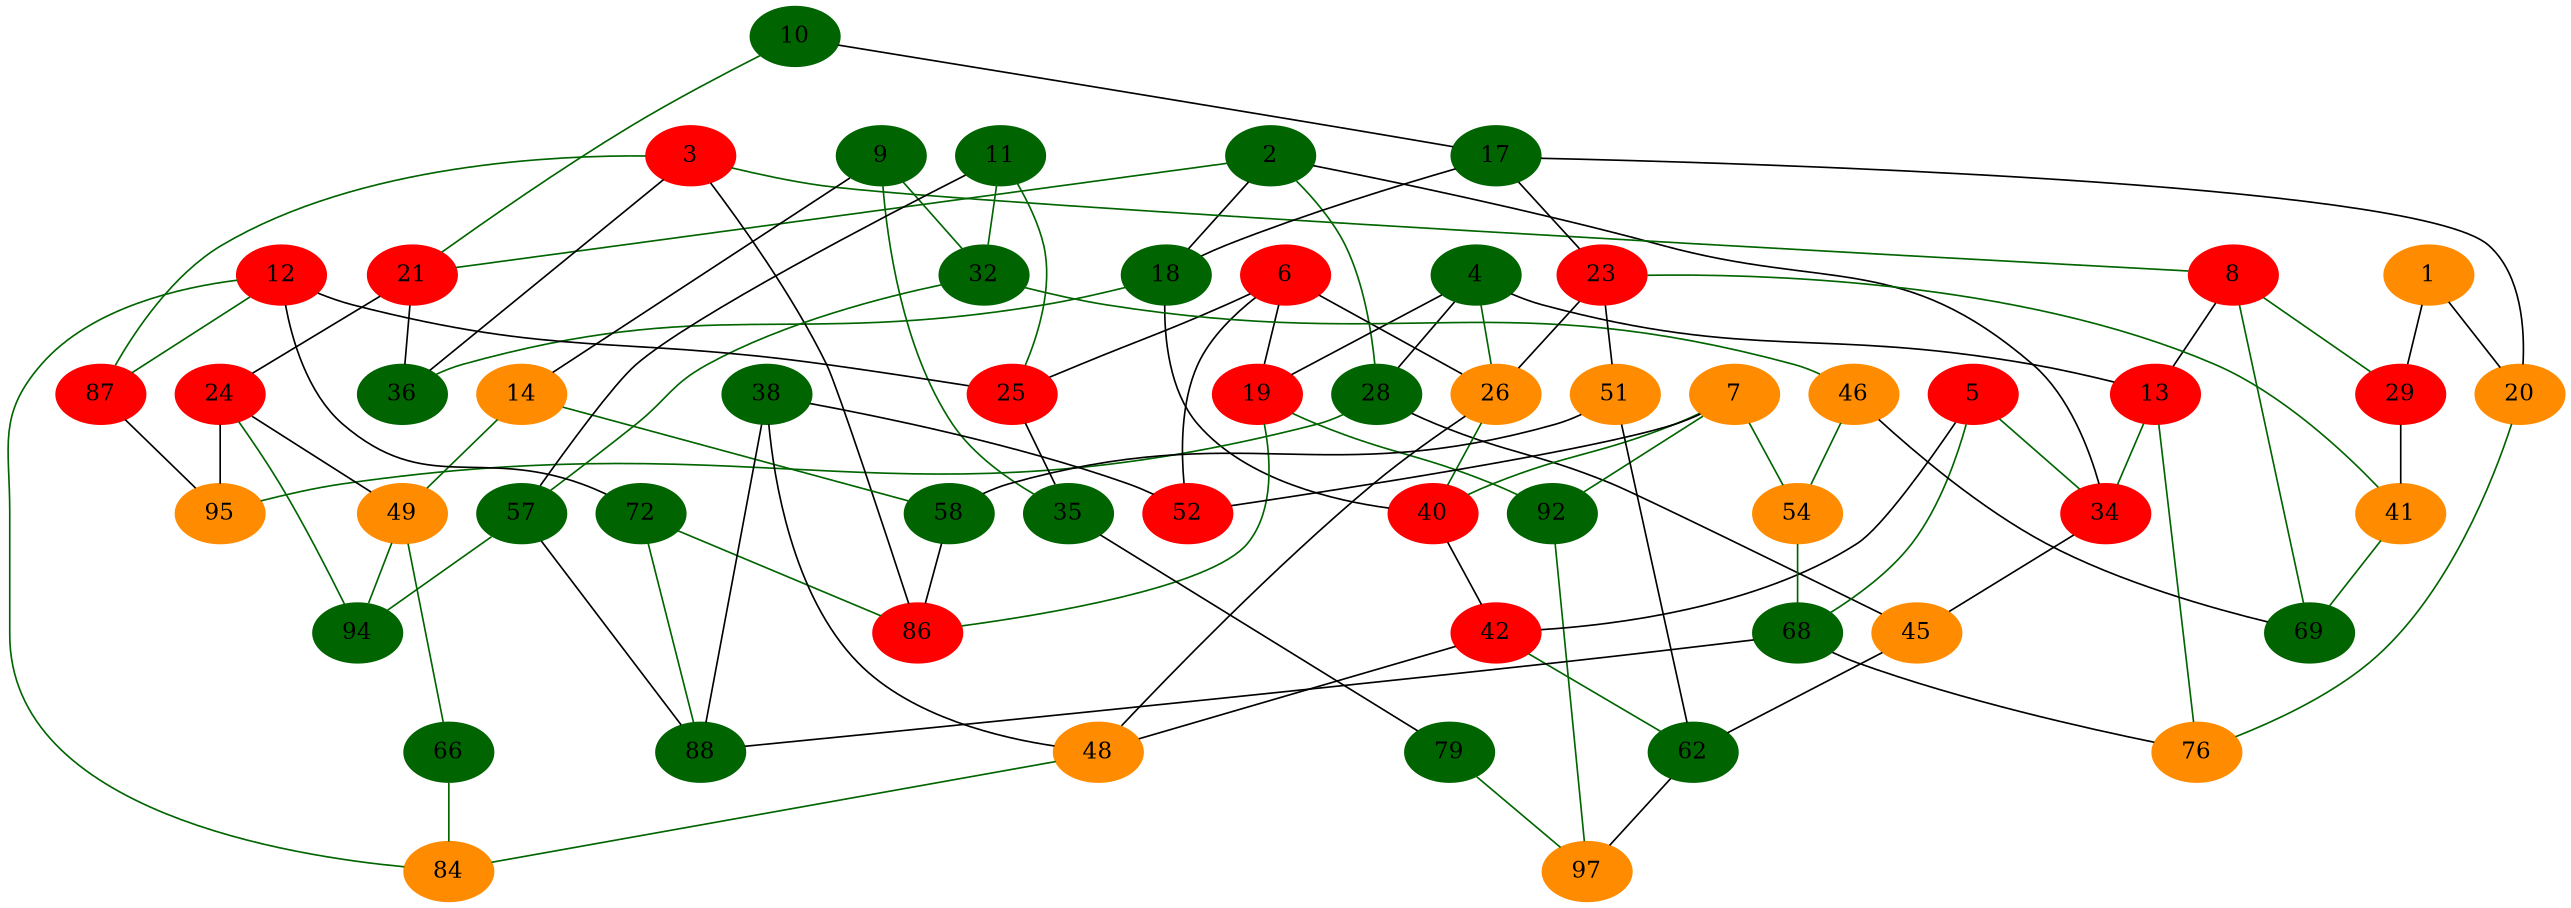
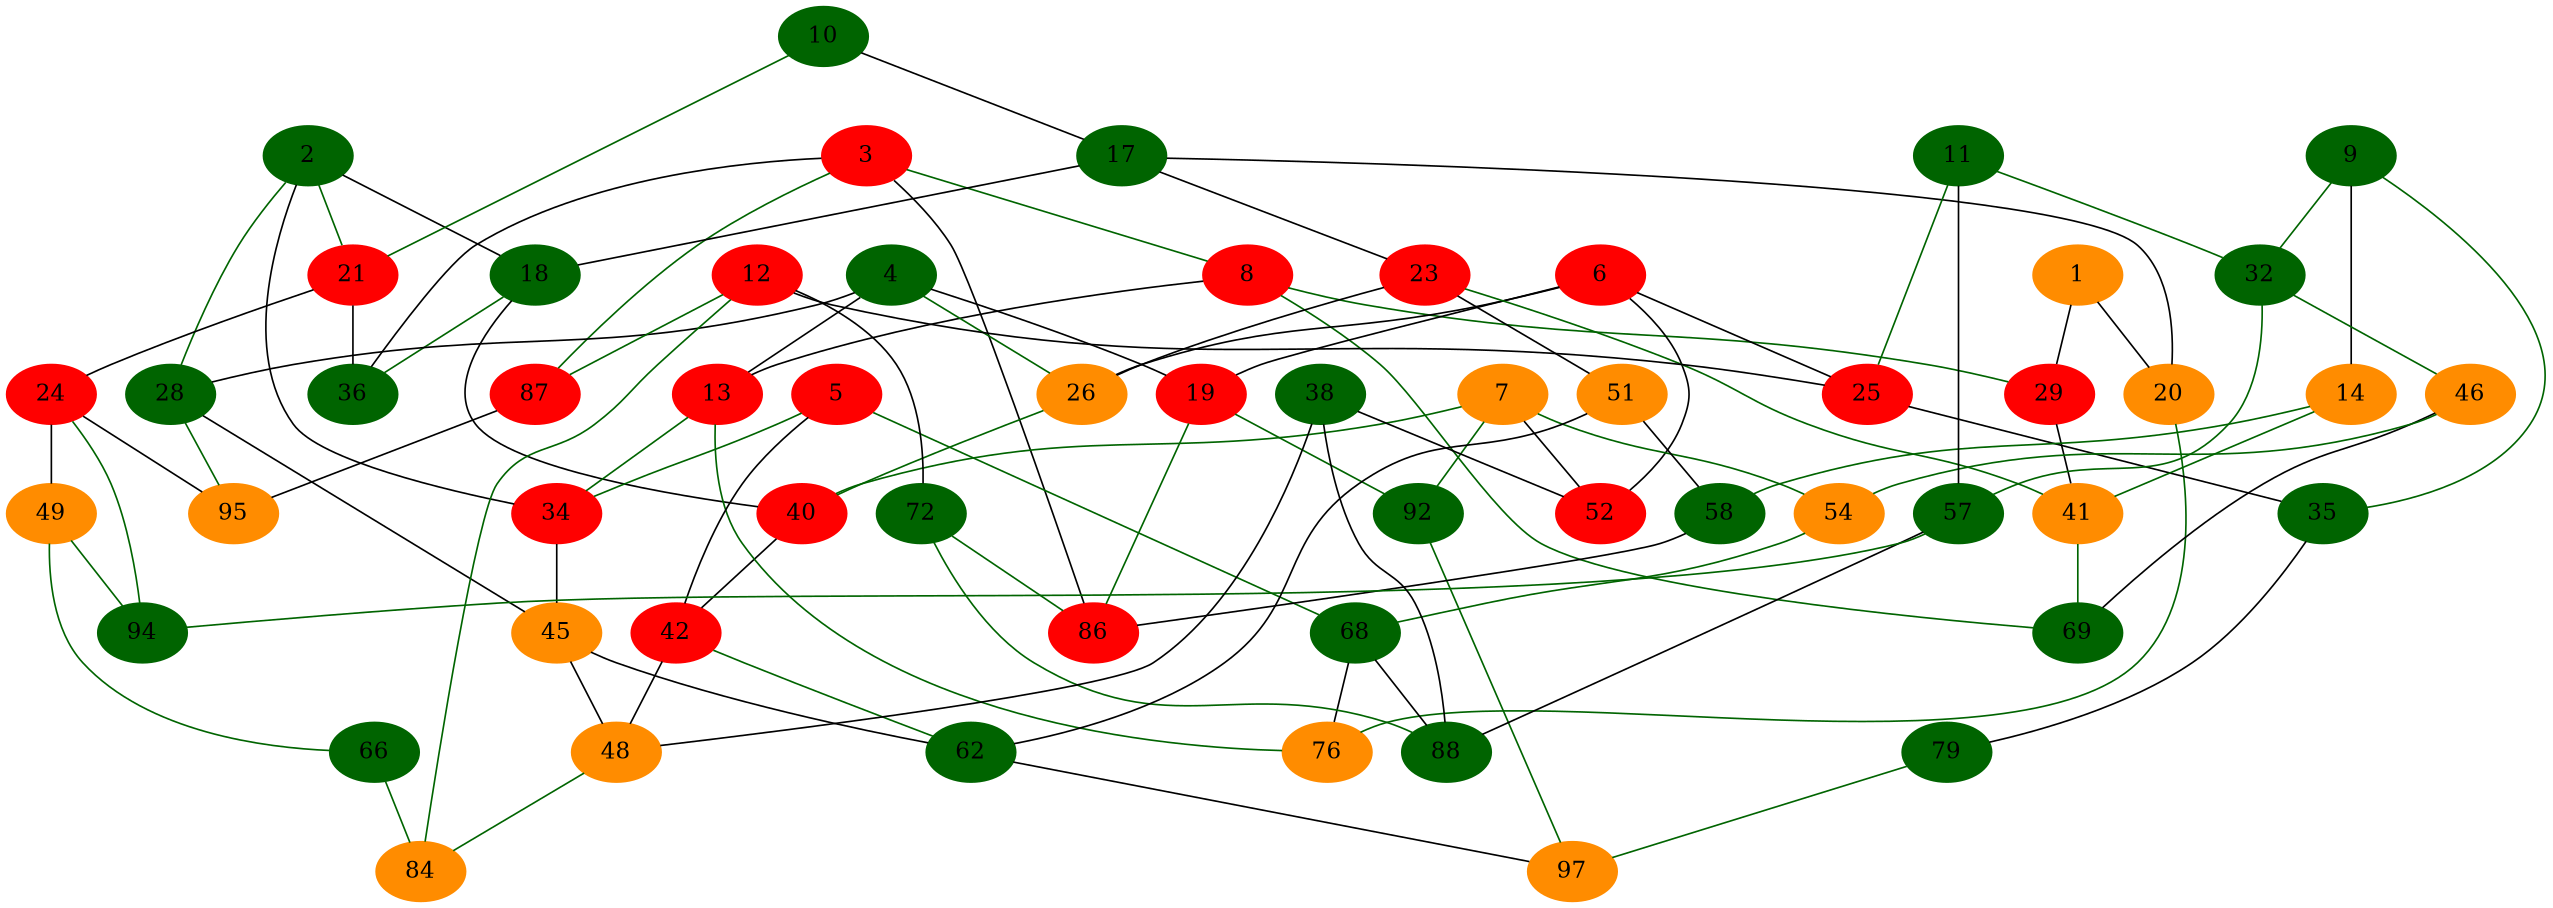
  graph {
    node [color=darkgreen style=filled]
    edge [color=black]
    20 [color=darkorange super="+50"]
    76 [color=darkorange super="+83"]
    1 [color=darkorange]
    29 [color=red]
    41 [color=darkorange super="+75"]
    2 [super="+31"]
    18 [super="+33"]
    21 [color=red super="+22"]
    28 [super="+73"]
    34 [color=red super="+77"]
    36 [super="+63"]
    40 [color=red super="+74"]
    24 [color=red super="+64"]
    95 [color=darkorange]
    45 [color=darkorange super="+55"]
    3 [color=red super="+81"]
    8 [color=red super="+39"]
    86 [color=red super="+89"]
    87 [color=red]
    13 [color=red super="+27"]
    69
    4 [super="+80"]
    19 [color=red super="+60"]
    26 [color=darkorange super="+43"]
    92
    5 [color=red]
    42 [color=red super="+91"]
    68 [super="+99"]
    48 [color=darkorange super="+85"]
    62 [super="+93"]
    88 [super="+100"]
    6 [color=red super="+47"]
    25 [color=red super="+65"]
    52 [color=red super="+78"]
    35
    7 [color=darkorange super="+70"]
    54 [color=darkorange]
    97 [color=darkorange]
    9 [super="+59"]
    14 [color=darkorange super="+37"]
    32 [super="+67"]
    49 [color=darkorange super="+53"]
    58
    57 [super="+61"]
    46 [color=darkorange super="+56"]
    79
    10 [super="+16"]
    17 [super="+30"]
    23 [color=red super="+71"]
    11
    94
    12 [color=red super="+15"]
    72
    84 [color=darkorange super="+98"]
    66
    51 [color=darkorange super="+96"]
    38
    20 -- 76 [color=darkgreen]
    1 -- 20 [weight=2]
    1 -- 29
    29 -- 41
    41 -- 69 [color=darkgreen]
    2 -- 18
    2 -- 21 [color=darkgreen]
    2 -- 28 [color=darkgreen]
    2 -- 34
    18 -- 36 [color=darkgreen]
    18 -- 40
    21 -- 36
    21 -- 24
    28 -- 95 [color=darkgreen]
    28 -- 45
    34 -- 45
    40 -- 42
    24 -- 95
    24 -- 49
    24 -- 94 [color=darkgreen]
-   26 -- 48
+   45 -- 48
    45 -- 62
    3 -- 36
    3 -- 8 [color=darkgreen]
    3 -- 86
    3 -- 87 [color=darkgreen]
    8 -- 29 [color=darkgreen]
    8 -- 13
    8 -- 69 [color=darkgreen]
    87 -- 95
    13 -- 76 [color=darkgreen]
    13 -- 34 [color=darkgreen]
    4 -- 28
    4 -- 13
    4 -- 19
    4 -- 26 [color=darkgreen]
    19 -- 86 [color=darkgreen]
    19 -- 92 [color=darkgreen]
    26 -- 40 [color=darkgreen]
    92 -- 97 [color=darkgreen]
    5 -- 34 [color=darkgreen]
    5 -- 42
    5 -- 68 [color=darkgreen]
    42 -- 48
    42 -- 62 [color=darkgreen]
    68 -- 76
    68 -- 88
    48 -- 84 [color=darkgreen]
    62 -- 97
    6 -- 19
    6 -- 26
    6 -- 25
    6 -- 52
    25 -- 35
    35 -- 79
    7 -- 40 [color=darkgreen]
    7 -- 92 [color=darkgreen]
    7 -- 52
    7 -- 54 [color=darkgreen]
    54 -- 68 [color=darkgreen]
    9 -- 35 [color=darkgreen]
    9 -- 14
    9 -- 32 [color=darkgreen]
-   14 -- 49 [color=darkgreen]
+   14 -- 41 [color=darkgreen]
    14 -- 58 [color=darkgreen]
    32 -- 57 [color=darkgreen]
    32 -- 46 [color=darkgreen]
    49 -- 94 [color=darkgreen]
    49 -- 66 [color=darkgreen]
    58 -- 86
    57 -- 88
    57 -- 94 [color=darkgreen]
    46 -- 69
    46 -- 54 [color=darkgreen]
    79 -- 97 [color=darkgreen]
    10 -- 21 [color=darkgreen]
    10 -- 17
    17 -- 20
    17 -- 18
    17 -- 23
    23 -- 41 [color=darkgreen]
    23 -- 26
    23 -- 51
    11 -- 25 [color=darkgreen]
    11 -- 32 [color=darkgreen]
    11 -- 57
    12 -- 87 [color=darkgreen]
    12 -- 25
    12 -- 72
    12 -- 84 [color=darkgreen]
    72 -- 86 [color=darkgreen]
    72 -- 88 [color=darkgreen]
    66 -- 84 [color=darkgreen weight=2]
    51 -- 62
    51 -- 58
    38 -- 48
    38 -- 88
    38 -- 52
  }
